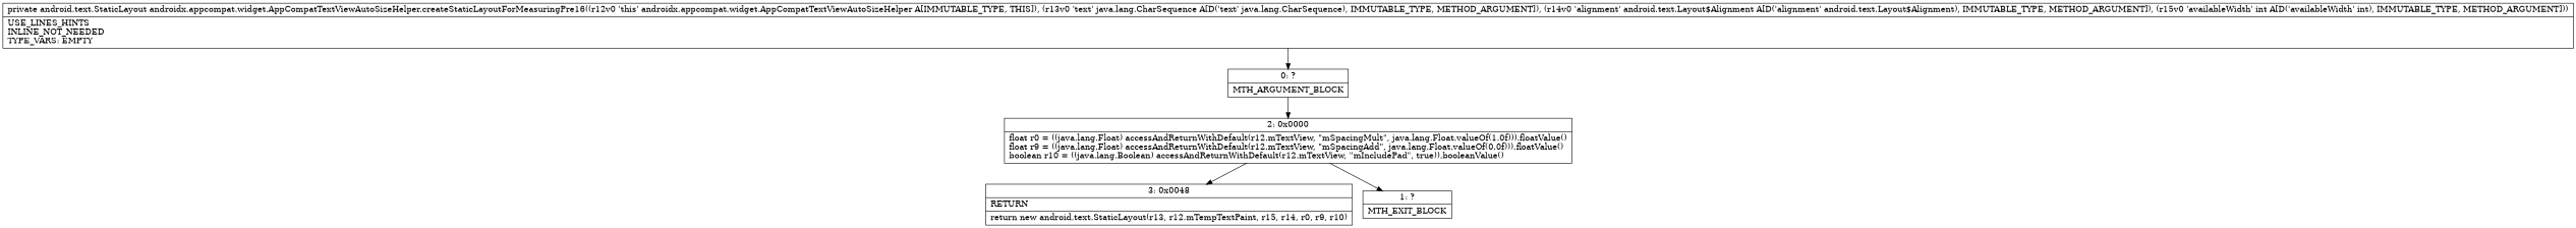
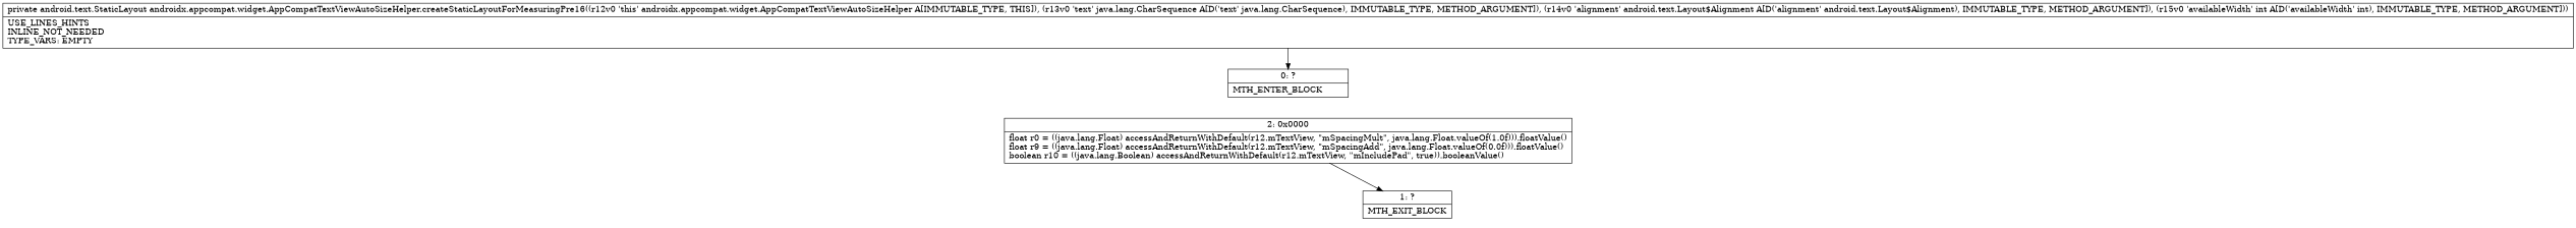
  digraph {
    node [shape=record]
-   n1 [label="{0\:\ ?|MTH_ARGUMENT_BLOCK\l}"]
+   n1 [label="{0\:\ ?|MTH_ENTER_BLOCK\l}"]
    n2 [label="{2\:\ 0x0000|float r0 = ((java.lang.Float) accessAndReturnWithDefault(r12.mTextView, \"mSpacingMult\", java.lang.Float.valueOf(1.0f))).floatValue()\lfloat r9 = ((java.lang.Float) accessAndReturnWithDefault(r12.mTextView, \"mSpacingAdd\", java.lang.Float.valueOf(0.0f))).floatValue()\lboolean r10 = ((java.lang.Boolean) accessAndReturnWithDefault(r12.mTextView, \"mIncludePad\", true)).booleanValue()\l}"]
-   n3 [label="{3\:\ 0x0048|RETURN\l|return new android.text.StaticLayout(r13, r12.mTempTextPaint, r15, r14, r0, r9, r10)\l}"]
    n4 [label="{1\:\ ?|MTH_EXIT_BLOCK\l}"]
    n5 [label="{private android.text.StaticLayout androidx.appcompat.widget.AppCompatTextViewAutoSizeHelper.createStaticLayoutForMeasuringPre16((r12v0 'this' androidx.appcompat.widget.AppCompatTextViewAutoSizeHelper A[IMMUTABLE_TYPE, THIS]), (r13v0 'text' java.lang.CharSequence A[D('text' java.lang.CharSequence), IMMUTABLE_TYPE, METHOD_ARGUMENT]), (r14v0 'alignment' android.text.Layout$Alignment A[D('alignment' android.text.Layout$Alignment), IMMUTABLE_TYPE, METHOD_ARGUMENT]), (r15v0 'availableWidth' int A[D('availableWidth' int), IMMUTABLE_TYPE, METHOD_ARGUMENT]))  | USE_LINES_HINTS\lINLINE_NOT_NEEDED\lTYPE_VARS: EMPTY\l}"]
-   n1 -> n2
-   n2 -> n3
    n2 -> n4
    n5 -> n1
  }
